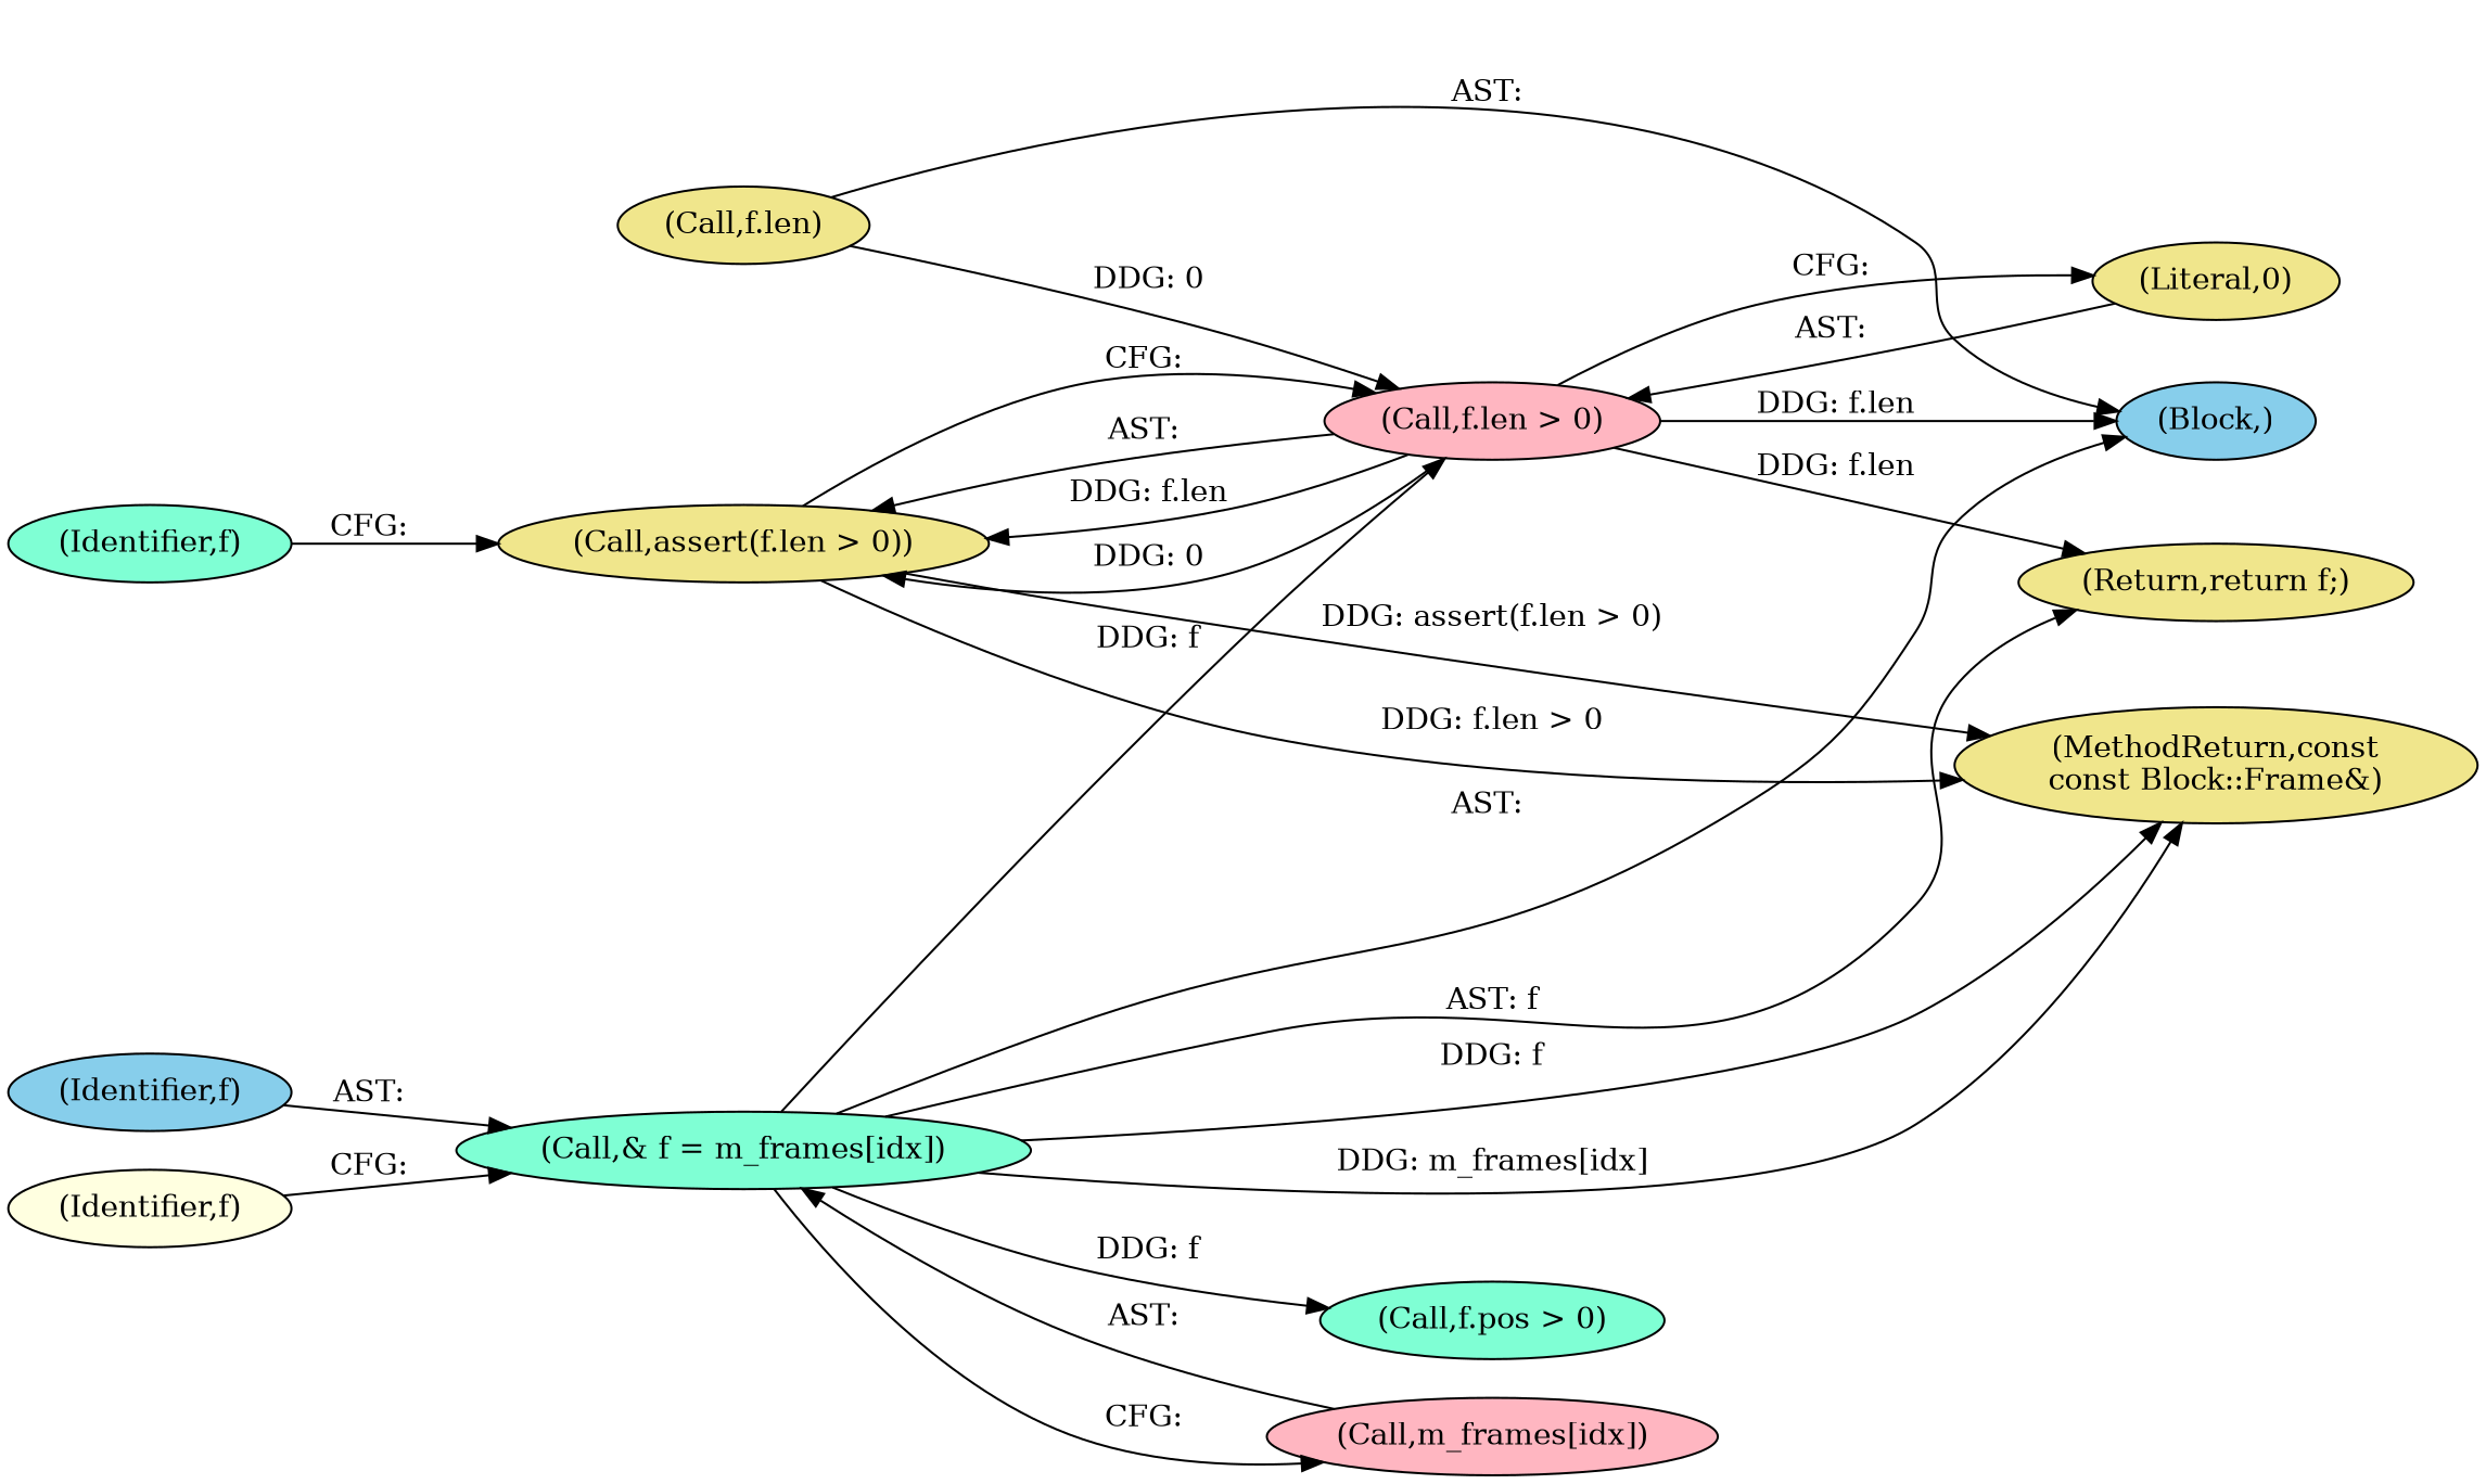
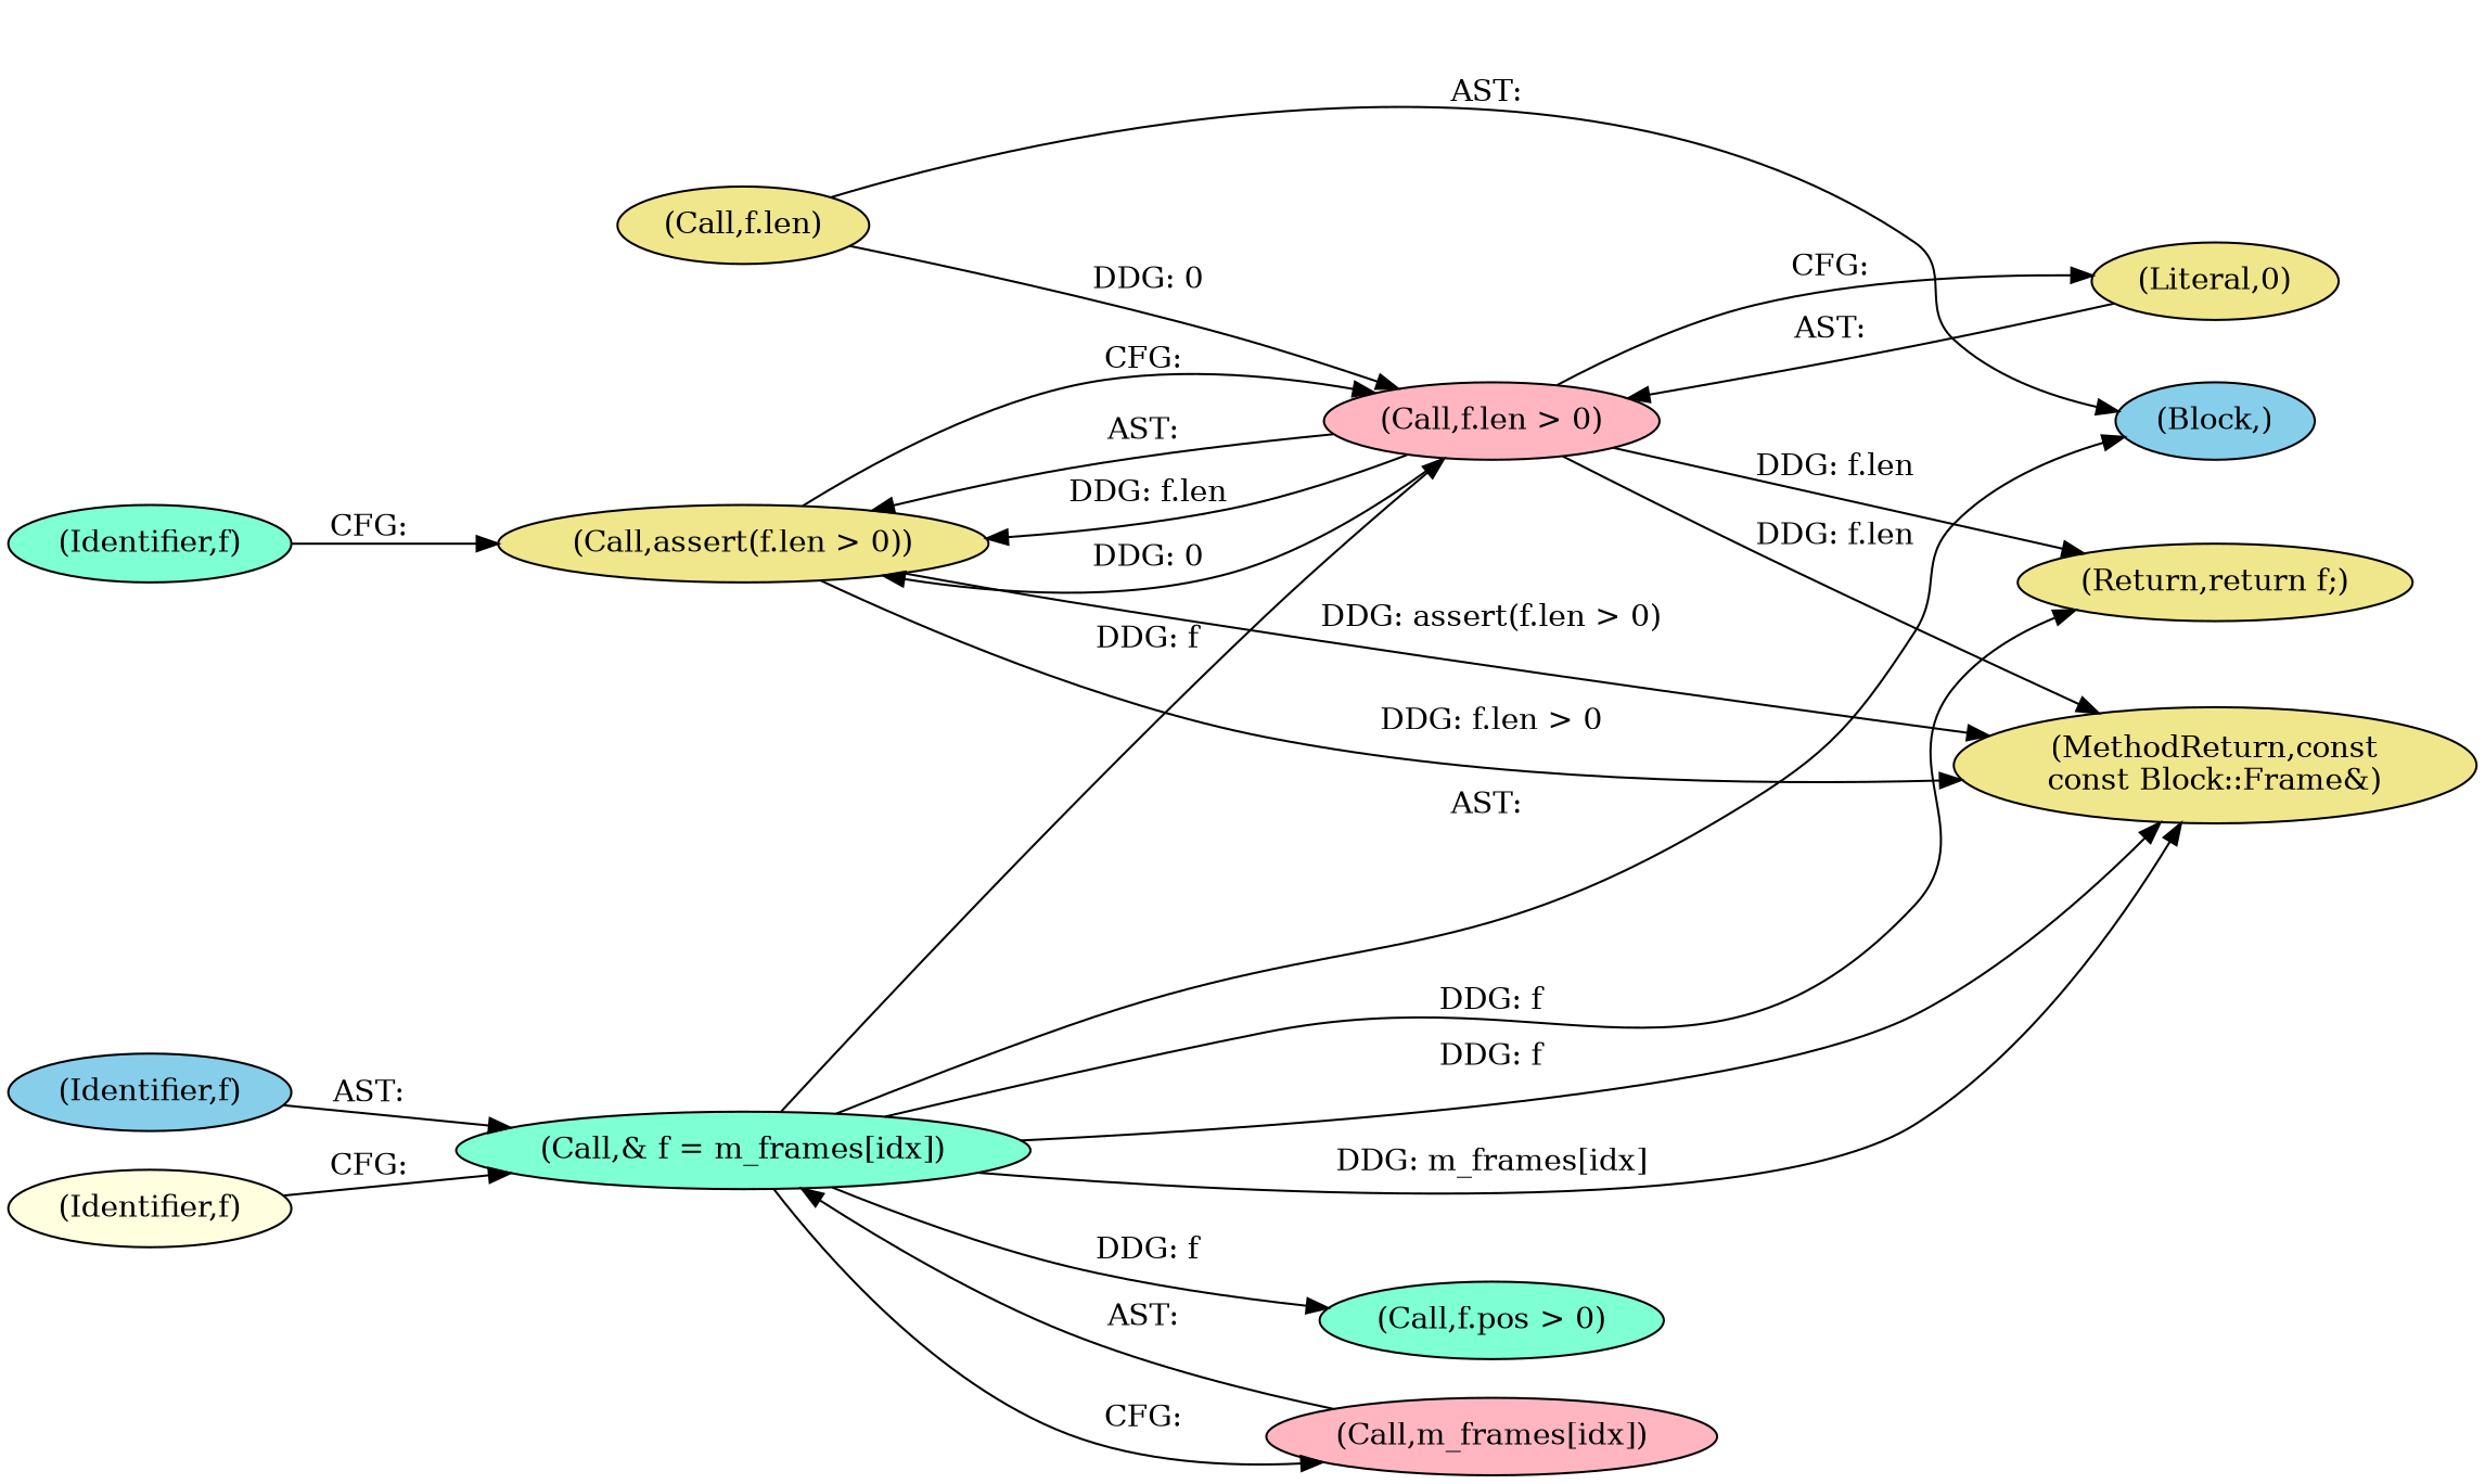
  digraph {
    rankdir=LR
    node [fillcolor=khaki style=filled]
    n1 [label="(Call,assert(f.len > 0))"]
    n2 [fillcolor=lightpink label="(Call,f.len > 0)"]
    n3 [label="(MethodReturn,const\nconst Block::Frame&)"]
    n4 [label="(Return,return f;)"]
    n5 [label="(Literal,0)"]
    n6 [fillcolor=skyblue label="(Block,)"]
    n7 [fillcolor=aquamarine label="(Call,& f = m_frames[idx])"]
    n8 [fillcolor=lightpink label="(Call,m_frames[idx])"]
    n9 [fillcolor=aquamarine label="(Call,f.pos > 0)"]
    n10 [fillcolor=skyblue label="(Identifier,f)"]
    n11 [fillcolor=lightyellow label="(Identifier,f)"]
    n12 [label="(Call,f.len)"]
    n13 [fillcolor=aquamarine label="(Identifier,f)"]
    n1 -> n2 [label="CFG: "]
    n1 -> n3 [label="DDG: assert(f.len > 0)"]
    n1 -> n3 [label="DDG: f.len > 0"]
    n2 -> n1 [label="AST: "]
    n2 -> n1 [label="DDG: f.len"]
    n2 -> n1 [label="DDG: 0"]
-   n2 -> n6 [label="DDG: f.len"]
+   n2 -> n3 [label="DDG: f.len"]
    n2 -> n4 [label="DDG: f.len"]
    n2 -> n5 [label="CFG: "]
    n5 -> n2 [label="AST: "]
    n7 -> n2 [label="DDG: f"]
    n7 -> n3 [label="DDG: m_frames[idx]"]
    n7 -> n3 [label="DDG: f"]
-   n7 -> n4 [label="AST: f"]
+   n7 -> n4 [label="DDG: f"]
    n7 -> n6 [label="AST: "]
    n7 -> n8 [label="CFG: "]
    n7 -> n9 [label="DDG: f"]
    n8 -> n7 [label="AST: "]
    n10 -> n7 [label="AST: "]
    n11 -> n7 [label="CFG: "]
    n12 -> n2 [label="DDG: 0"]
    n12 -> n6 [label="AST: "]
    n13 -> n1 [label="CFG: "]
  }
